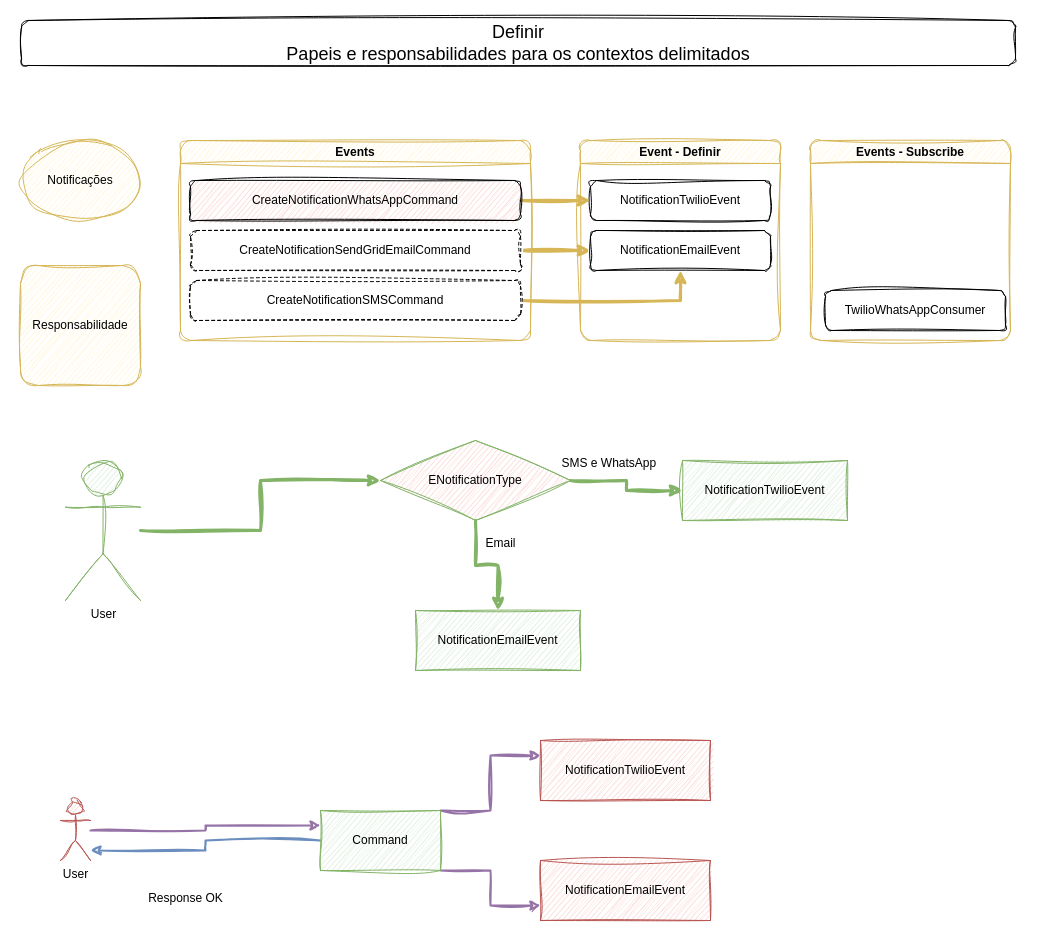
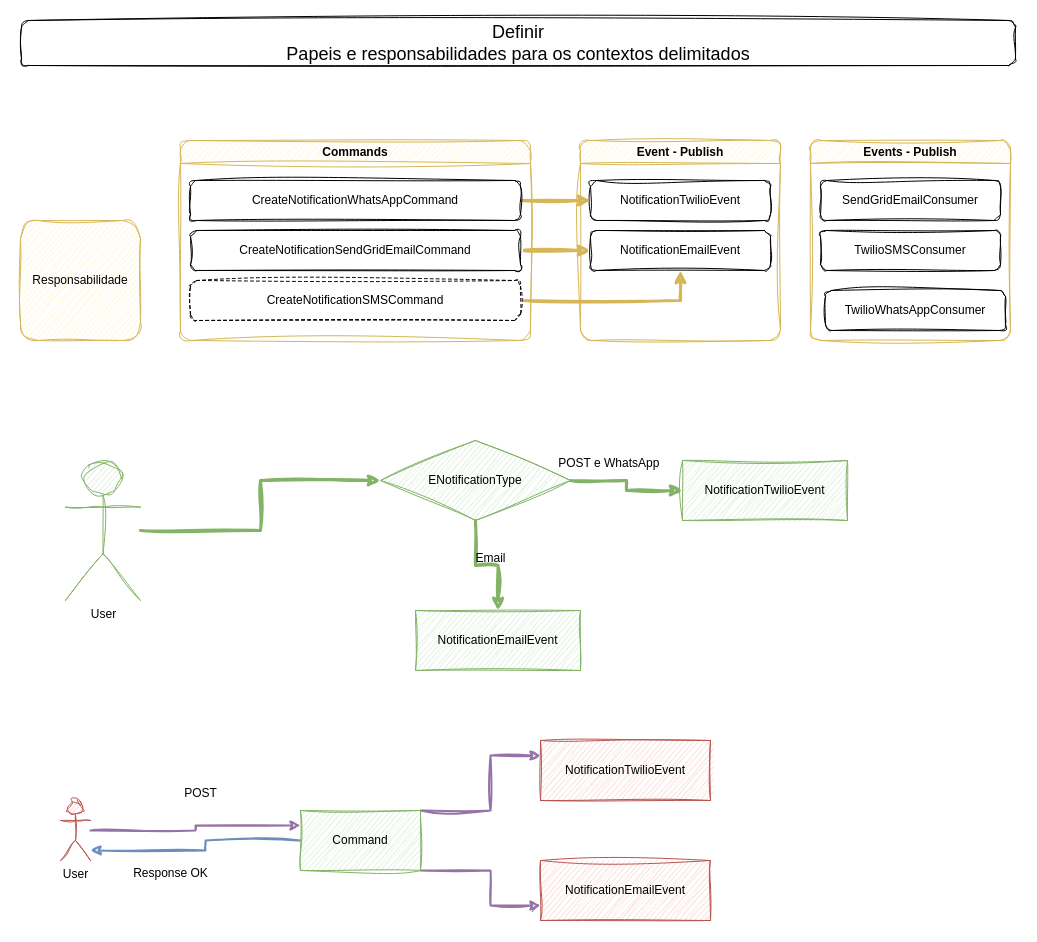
  <mxCell id="0" />
  <mxCell id="1" parent="0" />
- <mxCell id="2" value="Notificações" style="ellipse;whiteSpace=wrap;html=1;fillColor=#fff2cc;strokeColor=#d6b656;rounded=1;sketch=1;curveFitting=1;jiggle=2;" parent="1" vertex="1"><mxGeometry y="140" width="120" height="80" as="geometry" x="20" /></mxCell>
- <mxCell id="3" value="Responsabilidade" style="whiteSpace=wrap;html=1;aspect=fixed;align=center;fillColor=#fff2cc;strokeColor=#d6b656;rounded=1;sketch=1;curveFitting=1;jiggle=2;" parent="1" vertex="1"><mxGeometry x="20" y="265" width="120" height="120" as="geometry" /></mxCell>
- <mxCell id="4" value="Events" style="swimlane;whiteSpace=wrap;html=1;startSize=23;fillColor=#fff2cc;strokeColor=#d6b656;rounded=1;sketch=1;curveFitting=1;jiggle=2;" parent="1" vertex="1"><mxGeometry x="180" y="140" width="350" height="200" as="geometry" /></mxCell>
- <mxCell id="5" value="Event -&amp;nbsp;Definir" style="swimlane;whiteSpace=wrap;html=1;startSize=23;fillColor=#fff2cc;strokeColor=#d6b656;rounded=1;sketch=1;curveFitting=1;jiggle=2;" parent="1" vertex="1"><mxGeometry x="580" y="140" width="200" height="200" as="geometry" /></mxCell>
+ <mxCell id="3" value="Responsabilidade" style="whiteSpace=wrap;html=1;aspect=fixed;align=center;fillColor=#fff2cc;strokeColor=#d6b656;rounded=1;sketch=1;curveFitting=1;jiggle=2;" parent="1" vertex="1"><mxGeometry y="220" width="120" height="120" as="geometry" x="20" /></mxCell>
+ <mxCell id="4" value="Commands" style="swimlane;whiteSpace=wrap;html=1;startSize=23;fillColor=#fff2cc;strokeColor=#d6b656;rounded=1;sketch=1;curveFitting=1;jiggle=2;" parent="1" vertex="1"><mxGeometry x="180" y="140" width="350" height="200" as="geometry" /></mxCell>
+ <mxCell id="5" value="Event -&amp;nbsp;Publish" style="swimlane;whiteSpace=wrap;html=1;startSize=23;fillColor=#fff2cc;strokeColor=#d6b656;rounded=1;sketch=1;curveFitting=1;jiggle=2;" parent="1" vertex="1"><mxGeometry x="580" y="140" width="200" height="200" as="geometry" /></mxCell>
  <mxCell id="6" value="NotificationTwilioEvent" style="rounded=1;whiteSpace=wrap;html=1;sketch=1;curveFitting=1;jiggle=2;" parent="5" vertex="1"><mxGeometry x="10" y="40" width="180" height="40" as="geometry" /></mxCell>
  <mxCell id="7" value="&lt;font style=&quot;font-size: 18px;&quot;&gt;Definir&lt;br&gt;Papeis e responsabilidades para os contextos delimitados&lt;/font&gt;" style="rounded=1;whiteSpace=wrap;html=1;sketch=1;curveFitting=1;jiggle=2;" parent="1" vertex="1"><mxGeometry x="21" y="20" width="994" height="45" as="geometry" /></mxCell>
  <mxCell id="8" style="edgeStyle=orthogonalEdgeStyle;rounded=0;orthogonalLoop=1;jettySize=auto;html=1;strokeWidth=3;fillColor=#fff2cc;strokeColor=#d6b656;sketch=1;curveFitting=1;jiggle=2;" parent="1" source="9" target="6" edge="1"><mxGeometry relative="1" as="geometry" /></mxCell>
- <mxCell id="9" value="CreateNotificationWhatsAppCommand" style="rounded=1;whiteSpace=wrap;html=1;sketch=1;curveFitting=1;jiggle=2;fillColor=#f8cecc;" parent="1" vertex="1"><mxGeometry x="190" y="180" width="330" height="40" as="geometry" /></mxCell>
+ <mxCell id="9" value="CreateNotificationWhatsAppCommand" style="rounded=1;whiteSpace=wrap;html=1;sketch=1;curveFitting=1;jiggle=2;" parent="1" vertex="1"><mxGeometry x="190" y="180" width="330" height="40" as="geometry" /></mxCell>
  <mxCell id="10" style="edgeStyle=orthogonalEdgeStyle;rounded=0;orthogonalLoop=1;jettySize=auto;html=1;strokeWidth=3;fillColor=#fff2cc;strokeColor=#d6b656;sketch=1;curveFitting=1;jiggle=2;" parent="1" source="11" target="17" edge="1"><mxGeometry relative="1" as="geometry" /></mxCell>
- <mxCell id="11" value="CreateNotificationSendGridEmailCommand" style="rounded=1;whiteSpace=wrap;html=1;sketch=1;curveFitting=1;jiggle=2;dashed=1;" parent="1" vertex="1"><mxGeometry x="190" y="230" width="330" height="40" as="geometry" /></mxCell>
+ <mxCell id="11" value="CreateNotificationSendGridEmailCommand" style="rounded=1;whiteSpace=wrap;html=1;sketch=1;curveFitting=1;jiggle=2;" parent="1" vertex="1"><mxGeometry x="190" y="230" width="330" height="40" as="geometry" /></mxCell>
  <mxCell id="12" style="edgeStyle=orthogonalEdgeStyle;rounded=0;orthogonalLoop=1;jettySize=auto;html=1;strokeWidth=3;fillColor=#fff2cc;strokeColor=#d6b656;sketch=1;curveFitting=1;jiggle=2;" parent="1" source="13" target="17" edge="1"><mxGeometry relative="1" as="geometry" /></mxCell>
  <mxCell id="13" value="CreateNotificationSMSCommand" style="rounded=1;whiteSpace=wrap;html=1;sketch=1;curveFitting=1;jiggle=2;dashed=1;" parent="1" vertex="1"><mxGeometry x="190" y="280" width="330" height="40" as="geometry" /></mxCell>
- <mxCell id="14" value="Events -&amp;nbsp;Subscribe" style="swimlane;whiteSpace=wrap;html=1;startSize=23;fillColor=#fff2cc;strokeColor=#d6b656;rounded=1;sketch=1;curveFitting=1;jiggle=2;" parent="1" vertex="1"><mxGeometry x="810" y="140" width="200" height="200" as="geometry" /></mxCell>
+ <mxCell id="14" value="Events -&amp;nbsp;Publish" style="swimlane;whiteSpace=wrap;html=1;startSize=23;fillColor=#fff2cc;strokeColor=#d6b656;rounded=1;sketch=1;curveFitting=1;jiggle=2;" parent="1" vertex="1"><mxGeometry x="810" y="140" width="200" height="200" as="geometry" /></mxCell>
+ <mxCell id="15" value="SendGridEmailConsumer" style="rounded=1;whiteSpace=wrap;html=1;sketch=1;curveFitting=1;jiggle=2;" parent="14" vertex="1"><mxGeometry x="10" y="40" width="180" height="40" as="geometry" /></mxCell>
+ <mxCell id="16" value="TwilioSMSConsumer" style="rounded=1;whiteSpace=wrap;html=1;sketch=1;curveFitting=1;jiggle=2;" parent="14" vertex="1"><mxGeometry x="10" y="90" width="180" height="40" as="geometry" /></mxCell>
  <mxCell id="17" value="NotificationEmailEvent" style="rounded=1;whiteSpace=wrap;html=1;sketch=1;curveFitting=1;jiggle=2;" parent="1" vertex="1"><mxGeometry x="590" y="230" width="180" height="40" as="geometry" /></mxCell>
  <mxCell id="18" value="TwilioWhatsAppConsumer" style="rounded=1;whiteSpace=wrap;html=1;sketch=1;curveFitting=1;jiggle=2;" parent="1" vertex="1"><mxGeometry x="825" y="290" width="180" height="40" as="geometry" /></mxCell>
  <mxCell id="19" style="edgeStyle=orthogonalEdgeStyle;rounded=0;orthogonalLoop=1;jettySize=auto;html=1;strokeWidth=3;fillColor=#d5e8d4;strokeColor=#82b366;sketch=1;curveFitting=1;jiggle=2;" parent="1" source="20" target="23" edge="1"><mxGeometry relative="1" as="geometry" /></mxCell>
  <mxCell id="20" value="User" style="shape=umlActor;verticalLabelPosition=bottom;verticalAlign=top;html=1;outlineConnect=0;fillColor=#d5e8d4;strokeColor=#82b366;sketch=1;curveFitting=1;jiggle=2;" parent="1" vertex="1"><mxGeometry x="65" y="460" width="75" height="140" as="geometry" /></mxCell>
  <mxCell id="21" value="" style="edgeStyle=orthogonalEdgeStyle;rounded=0;orthogonalLoop=1;jettySize=auto;html=1;fillColor=#d5e8d4;strokeColor=#82b366;strokeWidth=3;sketch=1;curveFitting=1;jiggle=2;" parent="1" source="23" target="24" edge="1"><mxGeometry relative="1" as="geometry" /></mxCell>
  <mxCell id="22" value="" style="edgeStyle=orthogonalEdgeStyle;rounded=0;orthogonalLoop=1;jettySize=auto;html=1;fillColor=#d5e8d4;strokeColor=#82b366;strokeWidth=3;sketch=1;curveFitting=1;jiggle=2;" parent="1" source="23" target="25" edge="1"><mxGeometry relative="1" as="geometry" /></mxCell>
- <mxCell id="23" value="ENotificationType" style="rhombus;whiteSpace=wrap;html=1;fillColor=#f8cecc;strokeColor=#82b366;sketch=1;curveFitting=1;jiggle=2;" parent="1" vertex="1"><mxGeometry x="380" y="440" width="190" height="80" as="geometry" /></mxCell>
+ <mxCell id="23" value="ENotificationType" style="rhombus;whiteSpace=wrap;html=1;fillColor=#d5e8d4;strokeColor=#82b366;sketch=1;curveFitting=1;jiggle=2;" parent="1" vertex="1"><mxGeometry x="380" y="440" width="190" height="80" as="geometry" /></mxCell>
  <mxCell id="24" value="NotificationTwilioEvent" style="whiteSpace=wrap;html=1;fillColor=#d5e8d4;strokeColor=#82b366;sketch=1;curveFitting=1;jiggle=2;" parent="1" vertex="1"><mxGeometry x="682" y="460" width="165" height="60" as="geometry" /></mxCell>
  <mxCell id="25" value="NotificationEmailEvent" style="whiteSpace=wrap;html=1;fillColor=#d5e8d4;strokeColor=#82b366;sketch=1;curveFitting=1;jiggle=2;" parent="1" vertex="1"><mxGeometry x="415" y="610" width="165" height="60" as="geometry" /></mxCell>
- <mxCell id="26" value="SMS e&amp;nbsp;WhatsApp&amp;nbsp;" style="text;html=1;align=center;verticalAlign=middle;resizable=0;points=[];autosize=1;strokeColor=none;fillColor=none;sketch=1;curveFitting=1;jiggle=2;" parent="1" vertex="1"><mxGeometry x="550" y="448" width="120" height="30" as="geometry" /></mxCell>
- <mxCell id="27" value="Email" style="text;html=1;align=center;verticalAlign=middle;resizable=0;points=[];autosize=1;strokeColor=none;fillColor=none;sketch=1;curveFitting=1;jiggle=2;" parent="1" vertex="1"><mxGeometry x="475" y="528" width="50" height="30" as="geometry" /></mxCell>
+ <mxCell id="26" value="POST e&amp;nbsp;WhatsApp&amp;nbsp;" style="text;html=1;align=center;verticalAlign=middle;resizable=0;points=[];autosize=1;strokeColor=none;fillColor=none;sketch=1;curveFitting=1;jiggle=2;" parent="1" vertex="1"><mxGeometry x="550" y="448" width="120" height="30" as="geometry" /></mxCell>
+ <mxCell id="27" value="Email" style="text;html=1;align=center;verticalAlign=middle;resizable=0;points=[];autosize=1;strokeColor=none;fillColor=none;sketch=1;curveFitting=1;jiggle=2;" parent="1" vertex="1"><mxGeometry x="465" y="543" width="50" height="30" as="geometry" /></mxCell>
  <mxCell id="28" style="edgeStyle=orthogonalEdgeStyle;rounded=0;orthogonalLoop=1;jettySize=auto;html=1;entryX=0;entryY=0.25;entryDx=0;entryDy=0;fillColor=#e1d5e7;strokeColor=#9673a6;sketch=1;curveFitting=1;jiggle=2;strokeWidth=2;" parent="1" source="29" target="33" edge="1"><mxGeometry relative="1" as="geometry" /></mxCell>
  <mxCell id="29" value="User" style="shape=umlActor;verticalLabelPosition=bottom;verticalAlign=top;html=1;outlineConnect=0;fillColor=#f8cecc;strokeColor=#b85450;sketch=1;curveFitting=1;jiggle=2;" parent="1" vertex="1"><mxGeometry x="60" y="800" width="30" height="60" as="geometry" /></mxCell>
  <mxCell id="30" style="edgeStyle=orthogonalEdgeStyle;rounded=0;orthogonalLoop=1;jettySize=auto;html=1;fillColor=#dae8fc;strokeColor=#6c8ebf;strokeWidth=2;sketch=1;curveFitting=1;jiggle=2;" parent="1" source="33" target="29" edge="1"><mxGeometry relative="1" as="geometry"><Array as="points"><mxPoint x="205" y="840" /><mxPoint x="205" y="850" /></Array></mxGeometry></mxCell>
  <mxCell id="31" style="edgeStyle=orthogonalEdgeStyle;rounded=0;orthogonalLoop=1;jettySize=auto;html=1;entryX=0;entryY=0.25;entryDx=0;entryDy=0;fillColor=#e1d5e7;strokeColor=#9673a6;strokeWidth=2;sketch=1;curveFitting=1;jiggle=2;" parent="1" source="33" target="35" edge="1"><mxGeometry relative="1" as="geometry"><Array as="points"><mxPoint x="490" y="810" /><mxPoint x="490" y="755" /></Array></mxGeometry></mxCell>
  <mxCell id="32" style="edgeStyle=orthogonalEdgeStyle;rounded=0;orthogonalLoop=1;jettySize=auto;html=1;entryX=0;entryY=0.75;entryDx=0;entryDy=0;strokeWidth=2;fillColor=#e1d5e7;strokeColor=#9673a6;sketch=1;curveFitting=1;jiggle=2;" parent="1" source="33" target="36" edge="1"><mxGeometry relative="1" as="geometry"><Array as="points"><mxPoint x="490" y="870" /><mxPoint x="490" y="905" /></Array></mxGeometry></mxCell>
- <mxCell id="33" value="Command" style="rounded=0;whiteSpace=wrap;html=1;fillColor=#d5e8d4;strokeColor=#82b366;sketch=1;curveFitting=1;jiggle=2;" parent="1" vertex="1"><mxGeometry x="320" y="810" width="120" height="60" as="geometry" /></mxCell>
+ <mxCell id="33" value="Command" style="rounded=0;whiteSpace=wrap;html=1;fillColor=#d5e8d4;strokeColor=#82b366;sketch=1;curveFitting=1;jiggle=2;" parent="1" vertex="1"><mxGeometry x="300" y="810" width="120" height="60" as="geometry" /></mxCell>
+ <mxCell id="34" value="POST" style="text;html=1;align=center;verticalAlign=middle;resizable=0;points=[];autosize=1;strokeColor=none;fillColor=none;sketch=1;curveFitting=1;jiggle=2;" parent="1" vertex="1"><mxGeometry x="170" y="778" width="60" height="30" as="geometry" /></mxCell>
  <mxCell id="35" value="NotificationTwilioEvent" style="rounded=0;whiteSpace=wrap;html=1;fillColor=#f8cecc;strokeColor=#b85450;sketch=1;curveFitting=1;jiggle=2;" parent="1" vertex="1"><mxGeometry x="540" y="740" width="170" height="60" as="geometry" /></mxCell>
  <mxCell id="36" value="NotificationEmailEvent" style="rounded=0;whiteSpace=wrap;html=1;fillColor=#f8cecc;strokeColor=#b85450;sketch=1;curveFitting=1;jiggle=2;" parent="1" vertex="1"><mxGeometry x="540" y="860" width="170" height="60" as="geometry" /></mxCell>
- <mxCell id="37" value="Response OK" style="text;html=1;align=center;verticalAlign=middle;resizable=0;points=[];autosize=1;strokeColor=none;fillColor=none;sketch=1;curveFitting=1;jiggle=2;" parent="1" vertex="1"><mxGeometry x="135" y="883" width="100" height="30" as="geometry" /></mxCell>
+ <mxCell id="37" value="Response OK" style="text;html=1;align=center;verticalAlign=middle;resizable=0;points=[];autosize=1;strokeColor=none;fillColor=none;sketch=1;curveFitting=1;jiggle=2;" parent="1" vertex="1"><mxGeometry x="120" y="858" width="100" height="30" as="geometry" /></mxCell>
